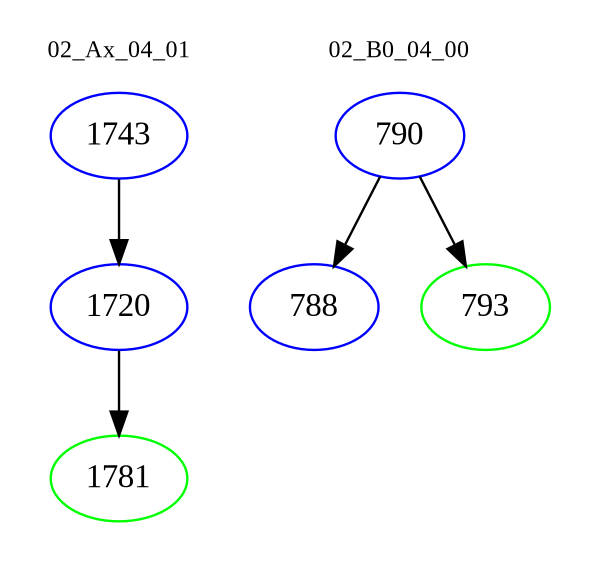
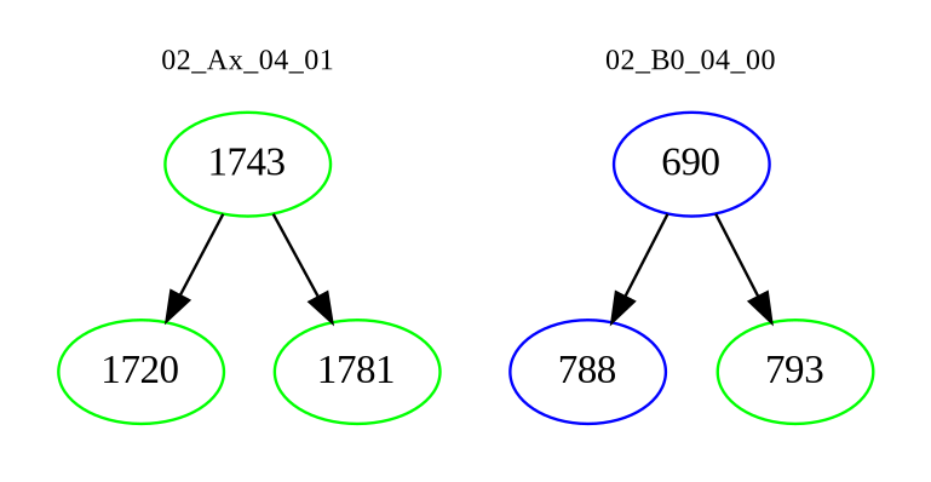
  digraph {
    fontname="Liberation Serif"
    node [color=blue fontname="Liberation Serif"]
    edge [color=black fontname="Liberation Serif"]
-   n1 [label=1743]
-   n2 [label=1720]
+   n1 [color=green label=1743]
+   n2 [color=green label=1720]
    n3 [color=green label=1781]
-   n4 [label=790]
+   n4 [label=690]
    n5 [label=788]
    n6 [color=green label=793]
    subgraph cluster_1 {
      color=white
      fontsize=10
      label="02_Ax_04_01"
      n1
      n2
      n3
    }
    subgraph cluster_2 {
      color=white
      fontsize=10
      label="02_B0_04_00"
      n4
      n5
      n6
    }
    n1 -> n2
-   n2 -> n3
+   n1 -> n3
    n4 -> n5
    n4 -> n6
  }
